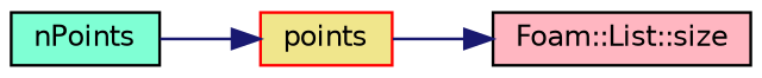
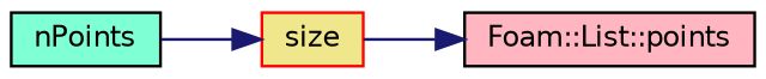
  digraph {
    rankdir=LR
    node [color=black fontname=Helvetica fontsize=10 shape=record style=filled]
    edge [color=midnightblue fontname=Helvetica fontsize=10 labelfontname=Helvetica labelfontsize=10 style=solid]
    n1 [fillcolor=aquamarine fontcolor=black height=0.2 label=nPoints width=0.4]
-   n2 [color=red fillcolor=khaki height=0.2 label=points width=0.4]
-   n3 [fillcolor=lightpink height=0.2 label="Foam::List::size" width=0.4]
+   n2 [color=red fillcolor=khaki height=0.2 label=size width=0.4]
+   n3 [fillcolor=lightpink height=0.2 label="Foam::List::points" width=0.4]
    n1 -> n2
    n2 -> n3
  }
